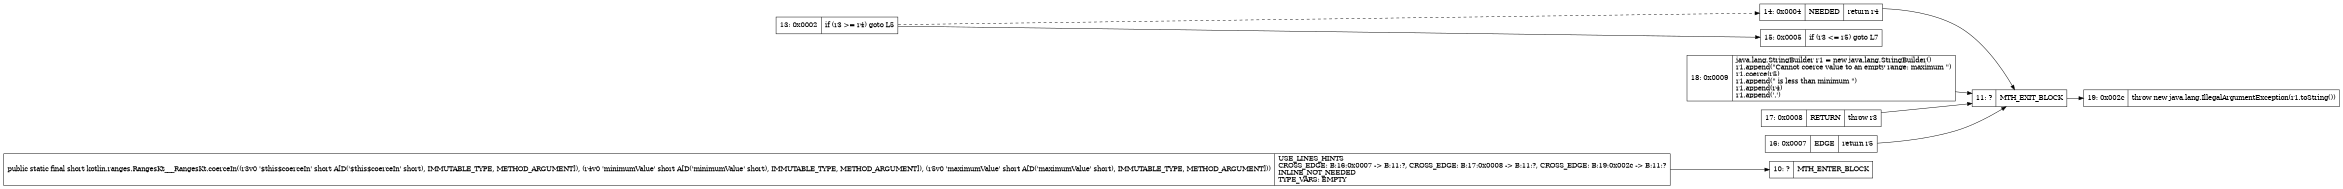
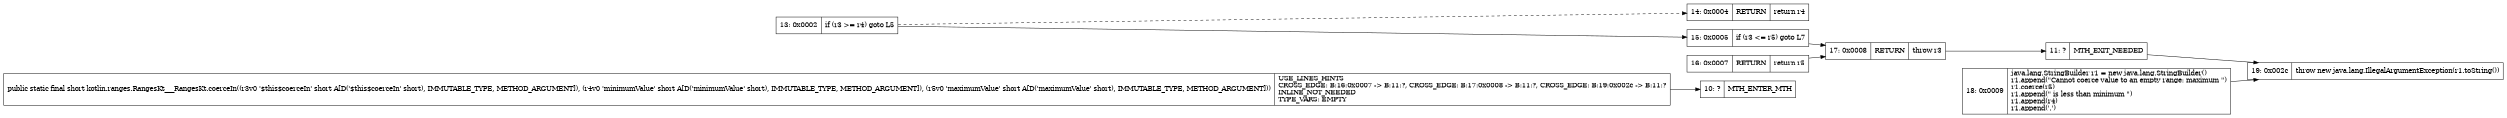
  digraph {
    rankdir=LR
    node [shape=record]
-   n1 [label="{10\:\ ?|MTH_ENTER_BLOCK\l}"]
+   n1 [label="{10\:\ ?|MTH_ENTER_MTH\l}"]
    n2 [label="{13\:\ 0x0002|if (r3 \>= r4) goto L5\l}"]
-   n3 [label="{14\:\ 0x0004|NEEDED\l|return r4\l}"]
+   n3 [label="{14\:\ 0x0004|RETURN\l|return r4\l}"]
    n4 [label="{15\:\ 0x0005|if (r3 \<= r5) goto L7\l}"]
    n5 [label="{18\:\ 0x0009|java.lang.StringBuilder r1 = new java.lang.StringBuilder()\lr1.append(\"Cannot coerce value to an empty range: maximum \")\lr1.coerce(r5)\lr1.append(\" is less than minimum \")\lr1.append(r4)\lr1.append('.')\l}"]
    n6 [label="{19\:\ 0x002c|throw new java.lang.IllegalArgumentException(r1.toString())\l}"]
-   n7 [label="{11\:\ ?|MTH_EXIT_BLOCK\l}"]
+   n7 [label="{11\:\ ?|MTH_EXIT_NEEDED\l}"]
    n8 [label="{17\:\ 0x0008|RETURN\l|throw r3\l}"]
-   n9 [label="{16\:\ 0x0007|EDGE\l|return r5\l}"]
+   n9 [label="{16\:\ 0x0007|RETURN\l|return r5\l}"]
    n10 [label="{public static final short kotlin.ranges.RangesKt___RangesKt.coerceIn((r3v0 '$this$coerceIn' short A[D('$this$coerceIn' short), IMMUTABLE_TYPE, METHOD_ARGUMENT]), (r4v0 'minimumValue' short A[D('minimumValue' short), IMMUTABLE_TYPE, METHOD_ARGUMENT]), (r5v0 'maximumValue' short A[D('maximumValue' short), IMMUTABLE_TYPE, METHOD_ARGUMENT]))  | USE_LINES_HINTS\lCROSS_EDGE: B:16:0x0007 \-\> B:11:?, CROSS_EDGE: B:17:0x0008 \-\> B:11:?, CROSS_EDGE: B:19:0x002c \-\> B:11:?\lINLINE_NOT_NEEDED\lTYPE_VARS: EMPTY\l}"]
    n2 -> n3 [style=dashed]
    n2 -> n4
-   n3 -> n7
-   n5 -> n7
+   n4 -> n8
+   n5 -> n6
    n7 -> n6
    n8 -> n7
-   n9 -> n7
+   n9 -> n8
    n10 -> n1
  }
